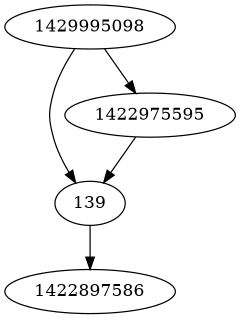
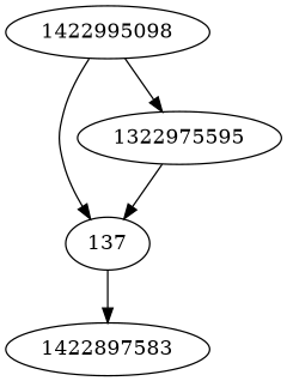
  strict digraph {
-   137 [label=139]
-   1422897583 [label=1422897586]
-   1422995098 [label=1429995098]
-   1422975595
+   137
+   1422897583
+   1422995098
+   1422975595 [label=1322975595]
    137 -> 1422897583
    1422995098 -> 137
    1422995098 -> 1422975595
    1422975595 -> 137
  }
